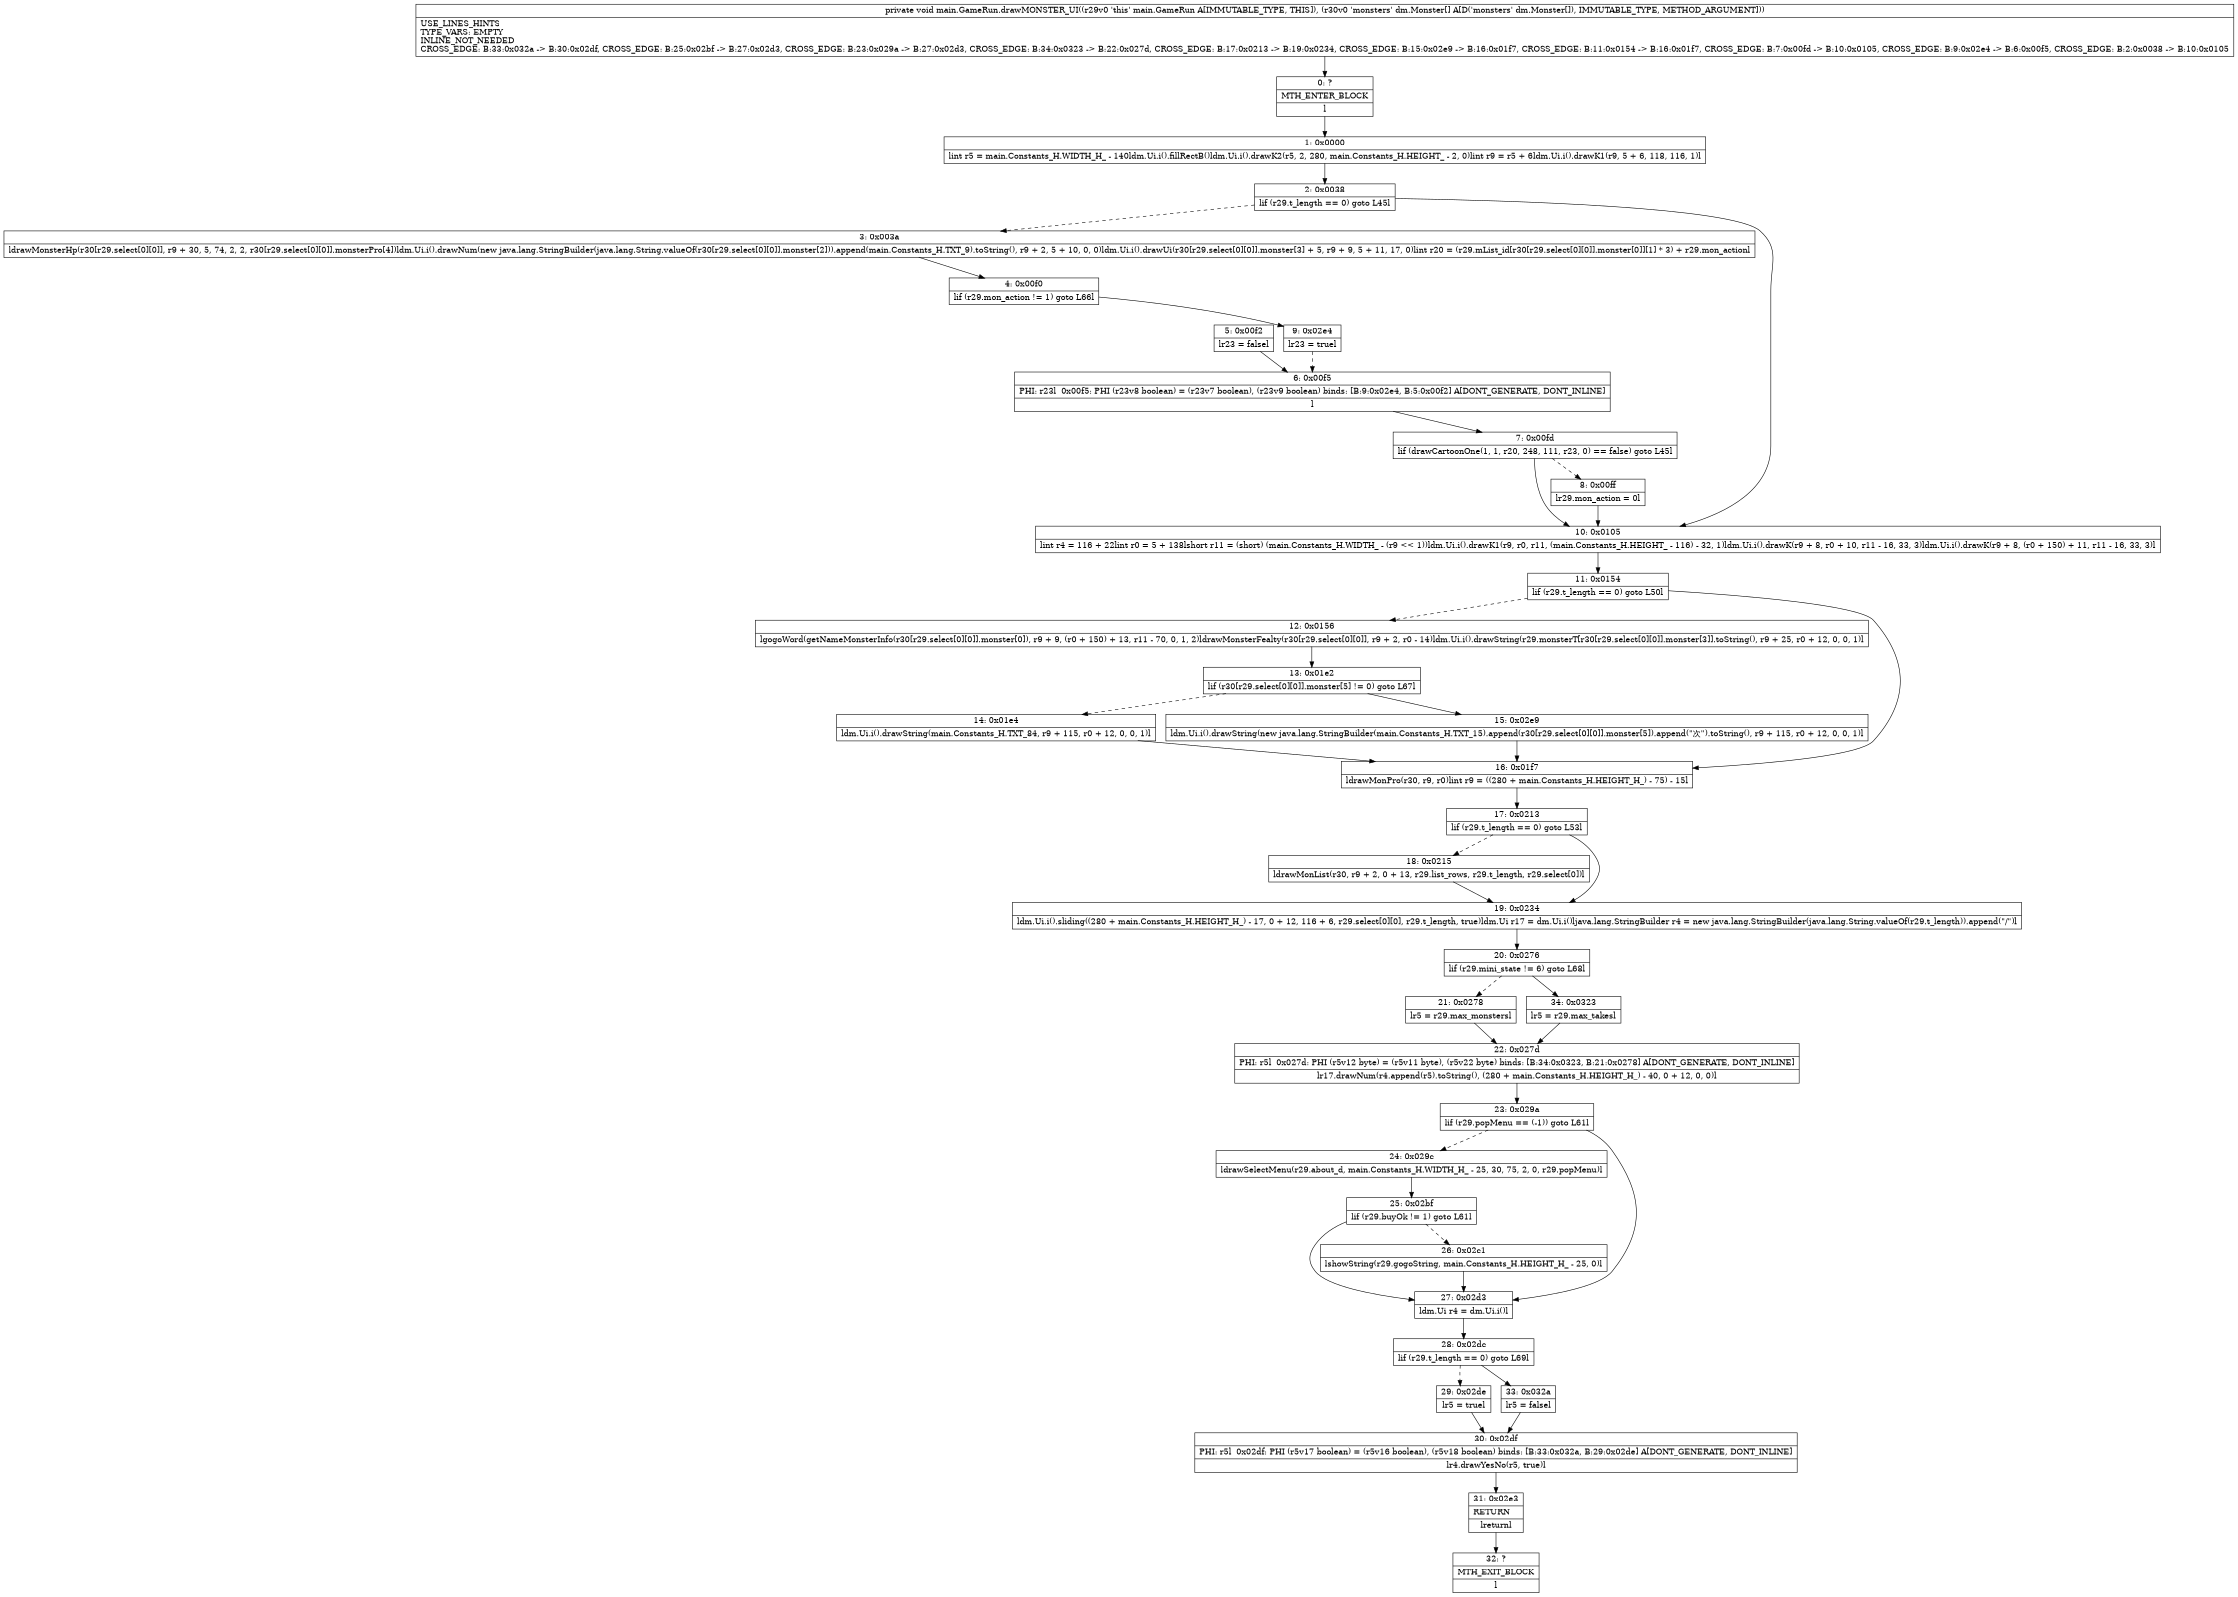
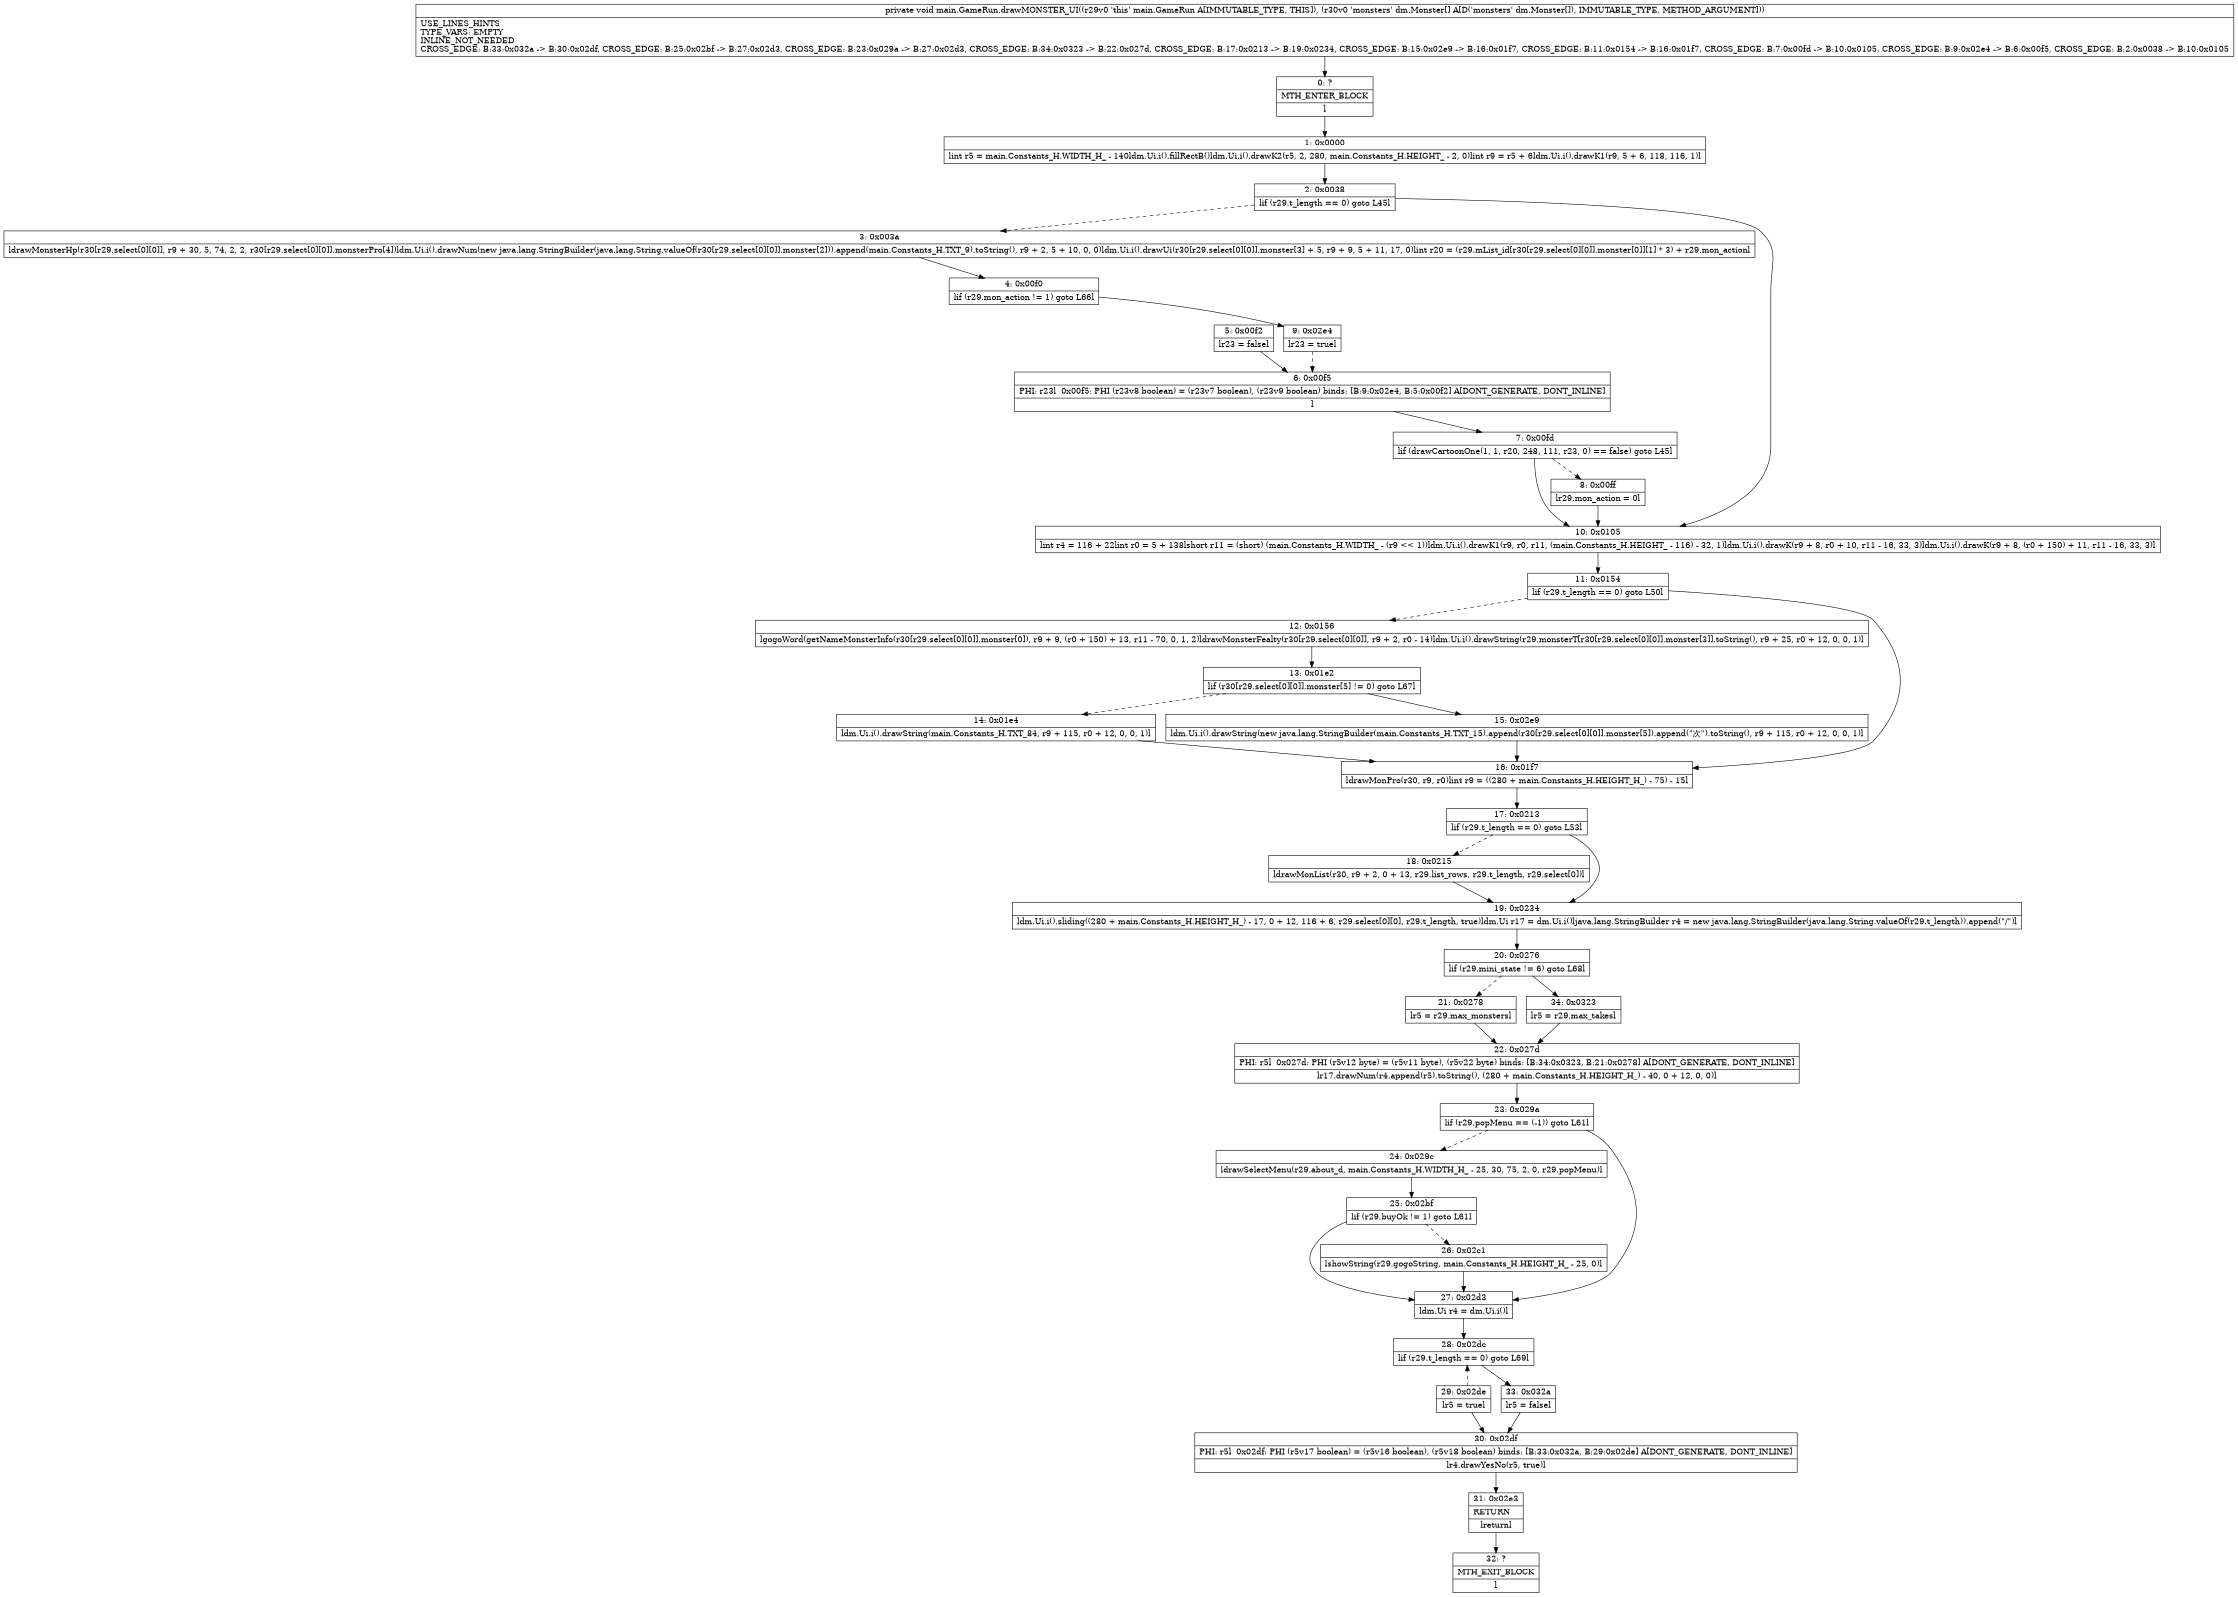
  digraph {
    node [shape=record]
    n1 [label="{0\:\ ?|MTH_ENTER_BLOCK\l|l}"]
    n2 [label="{1\:\ 0x0000|lint r5 = main.Constants_H.WIDTH_H_ \- 140ldm.Ui.i().fillRectB()ldm.Ui.i().drawK2(r5, 2, 280, main.Constants_H.HEIGHT_ \- 2, 0)lint r9 = r5 + 6ldm.Ui.i().drawK1(r9, 5 + 6, 118, 116, 1)l}"]
    n3 [label="{2\:\ 0x0038|lif (r29.t_length == 0) goto L45l}"]
    n4 [label="{3\:\ 0x003a|ldrawMonsterHp(r30[r29.select[0][0]], r9 + 30, 5, 74, 2, 2, r30[r29.select[0][0]].monsterPro[4])ldm.Ui.i().drawNum(new java.lang.StringBuilder(java.lang.String.valueOf(r30[r29.select[0][0]].monster[2])).append(main.Constants_H.TXT_9).toString(), r9 + 2, 5 + 10, 0, 0)ldm.Ui.i().drawUi(r30[r29.select[0][0]].monster[3] + 5, r9 + 9, 5 + 11, 17, 0)lint r20 = (r29.mList_id[r30[r29.select[0][0]].monster[0]][1] * 3) + r29.mon_actionl}"]
    n5 [label="{10\:\ 0x0105|lint r4 = 116 + 22lint r0 = 5 + 138lshort r11 = (short) (main.Constants_H.WIDTH_ \- (r9 \<\< 1))ldm.Ui.i().drawK1(r9, r0, r11, (main.Constants_H.HEIGHT_ \- 116) \- 32, 1)ldm.Ui.i().drawK(r9 + 8, r0 + 10, r11 \- 16, 33, 3)ldm.Ui.i().drawK(r9 + 8, (r0 + 150) + 11, r11 \- 16, 33, 3)l}"]
    n6 [label="{4\:\ 0x00f0|lif (r29.mon_action != 1) goto L66l}"]
    n7 [label="{11\:\ 0x0154|lif (r29.t_length == 0) goto L50l}"]
    n8 [label="{9\:\ 0x02e4|lr23 = truel}"]
    n9 [label="{5\:\ 0x00f2|lr23 = falsel}"]
    n10 [label="{6\:\ 0x00f5|PHI: r23l  0x00f5: PHI (r23v8 boolean) = (r23v7 boolean), (r23v9 boolean) binds: [B:9:0x02e4, B:5:0x00f2] A[DONT_GENERATE, DONT_INLINE]\l|l}"]
    n11 [label="{7\:\ 0x00fd|lif (drawCartoonOne(1, 1, r20, 248, 111, r23, 0) == false) goto L45l}"]
    n12 [label="{8\:\ 0x00ff|lr29.mon_action = 0l}"]
    n13 [label="{12\:\ 0x0156|lgogoWord(getNameMonsterInfo(r30[r29.select[0][0]].monster[0]), r9 + 9, (r0 + 150) + 13, r11 \- 70, 0, 1, 2)ldrawMonsterFealty(r30[r29.select[0][0]], r9 + 2, r0 \- 14)ldm.Ui.i().drawString(r29.monsterT[r30[r29.select[0][0]].monster[3]].toString(), r9 + 25, r0 + 12, 0, 0, 1)l}"]
    n14 [label="{16\:\ 0x01f7|ldrawMonPro(r30, r9, r0)lint r9 = ((280 + main.Constants_H.HEIGHT_H_) \- 75) \- 15l}"]
    n15 [label="{13\:\ 0x01e2|lif (r30[r29.select[0][0]].monster[5] != 0) goto L67l}"]
    n16 [label="{17\:\ 0x0213|lif (r29.t_length == 0) goto L53l}"]
    n17 [label="{14\:\ 0x01e4|ldm.Ui.i().drawString(main.Constants_H.TXT_84, r9 + 115, r0 + 12, 0, 0, 1)l}"]
    n18 [label="{15\:\ 0x02e9|ldm.Ui.i().drawString(new java.lang.StringBuilder(main.Constants_H.TXT_15).append(r30[r29.select[0][0]].monster[5]).append(\"次\").toString(), r9 + 115, r0 + 12, 0, 0, 1)l}"]
    n19 [label="{18\:\ 0x0215|ldrawMonList(r30, r9 + 2, 0 + 13, r29.list_rows, r29.t_length, r29.select[0])l}"]
    n20 [label="{19\:\ 0x0234|ldm.Ui.i().sliding((280 + main.Constants_H.HEIGHT_H_) \- 17, 0 + 12, 116 + 6, r29.select[0][0], r29.t_length, true)ldm.Ui r17 = dm.Ui.i()ljava.lang.StringBuilder r4 = new java.lang.StringBuilder(java.lang.String.valueOf(r29.t_length)).append(\"\/\")l}"]
    n21 [label="{20\:\ 0x0276|lif (r29.mini_state != 6) goto L68l}"]
    n22 [label="{21\:\ 0x0278|lr5 = r29.max_monstersl}"]
    n23 [label="{34\:\ 0x0323|lr5 = r29.max_takesl}"]
    n24 [label="{22\:\ 0x027d|PHI: r5l  0x027d: PHI (r5v12 byte) = (r5v11 byte), (r5v22 byte) binds: [B:34:0x0323, B:21:0x0278] A[DONT_GENERATE, DONT_INLINE]\l|lr17.drawNum(r4.append(r5).toString(), (280 + main.Constants_H.HEIGHT_H_) \- 40, 0 + 12, 0, 0)l}"]
    n25 [label="{23\:\ 0x029a|lif (r29.popMenu == (\-1)) goto L61l}"]
    n26 [label="{24\:\ 0x029c|ldrawSelectMenu(r29.about_d, main.Constants_H.WIDTH_H_ \- 25, 30, 75, 2, 0, r29.popMenu)l}"]
    n27 [label="{27\:\ 0x02d3|ldm.Ui r4 = dm.Ui.i()l}"]
    n28 [label="{25\:\ 0x02bf|lif (r29.buyOk != 1) goto L61l}"]
    n29 [label="{28\:\ 0x02dc|lif (r29.t_length == 0) goto L69l}"]
    n30 [label="{26\:\ 0x02c1|lshowString(r29.gogoString, main.Constants_H.HEIGHT_H_ \- 25, 0)l}"]
    n31 [label="{29\:\ 0x02de|lr5 = truel}"]
    n32 [label="{33\:\ 0x032a|lr5 = falsel}"]
    n33 [label="{30\:\ 0x02df|PHI: r5l  0x02df: PHI (r5v17 boolean) = (r5v16 boolean), (r5v18 boolean) binds: [B:33:0x032a, B:29:0x02de] A[DONT_GENERATE, DONT_INLINE]\l|lr4.drawYesNo(r5, true)l}"]
    n34 [label="{31\:\ 0x02e3|RETURN\l|lreturnl}"]
    n35 [label="{32\:\ ?|MTH_EXIT_BLOCK\l|l}"]
    n36 [label="{private void main.GameRun.drawMONSTER_UI((r29v0 'this' main.GameRun A[IMMUTABLE_TYPE, THIS]), (r30v0 'monsters' dm.Monster[] A[D('monsters' dm.Monster[]), IMMUTABLE_TYPE, METHOD_ARGUMENT]))  | USE_LINES_HINTS\lTYPE_VARS: EMPTY\lINLINE_NOT_NEEDED\lCROSS_EDGE: B:33:0x032a \-\> B:30:0x02df, CROSS_EDGE: B:25:0x02bf \-\> B:27:0x02d3, CROSS_EDGE: B:23:0x029a \-\> B:27:0x02d3, CROSS_EDGE: B:34:0x0323 \-\> B:22:0x027d, CROSS_EDGE: B:17:0x0213 \-\> B:19:0x0234, CROSS_EDGE: B:15:0x02e9 \-\> B:16:0x01f7, CROSS_EDGE: B:11:0x0154 \-\> B:16:0x01f7, CROSS_EDGE: B:7:0x00fd \-\> B:10:0x0105, CROSS_EDGE: B:9:0x02e4 \-\> B:6:0x00f5, CROSS_EDGE: B:2:0x0038 \-\> B:10:0x0105\l}"]
    n1 -> n2
    n2 -> n3
    n3 -> n4 [style=dashed]
    n3 -> n5
    n4 -> n6
    n5 -> n7
    n6 -> n8
    n7 -> n13 [style=dashed]
    n7 -> n14
    n8 -> n10 [style=dashed]
    n9 -> n10
    n10 -> n11
    n11 -> n5
    n11 -> n12 [style=dashed]
    n12 -> n5
    n13 -> n15
    n14 -> n16
    n15 -> n17 [style=dashed]
    n15 -> n18
    n16 -> n19 [style=dashed]
    n16 -> n20
    n17 -> n14
    n18 -> n14
    n19 -> n20
    n20 -> n21
    n21 -> n22 [style=dashed]
    n21 -> n23
    n22 -> n24
    n23 -> n24
    n24 -> n25
    n25 -> n26 [style=dashed]
    n25 -> n27
    n26 -> n28
    n27 -> n29
    n28 -> n27
    n28 -> n30 [style=dashed]
-   n29 -> n31 [style=dashed]
+   n31 -> n29 [style=dashed]
    n29 -> n32
    n30 -> n27
    n31 -> n33
    n32 -> n33
    n33 -> n34
    n34 -> n35
    n36 -> n1
  }
